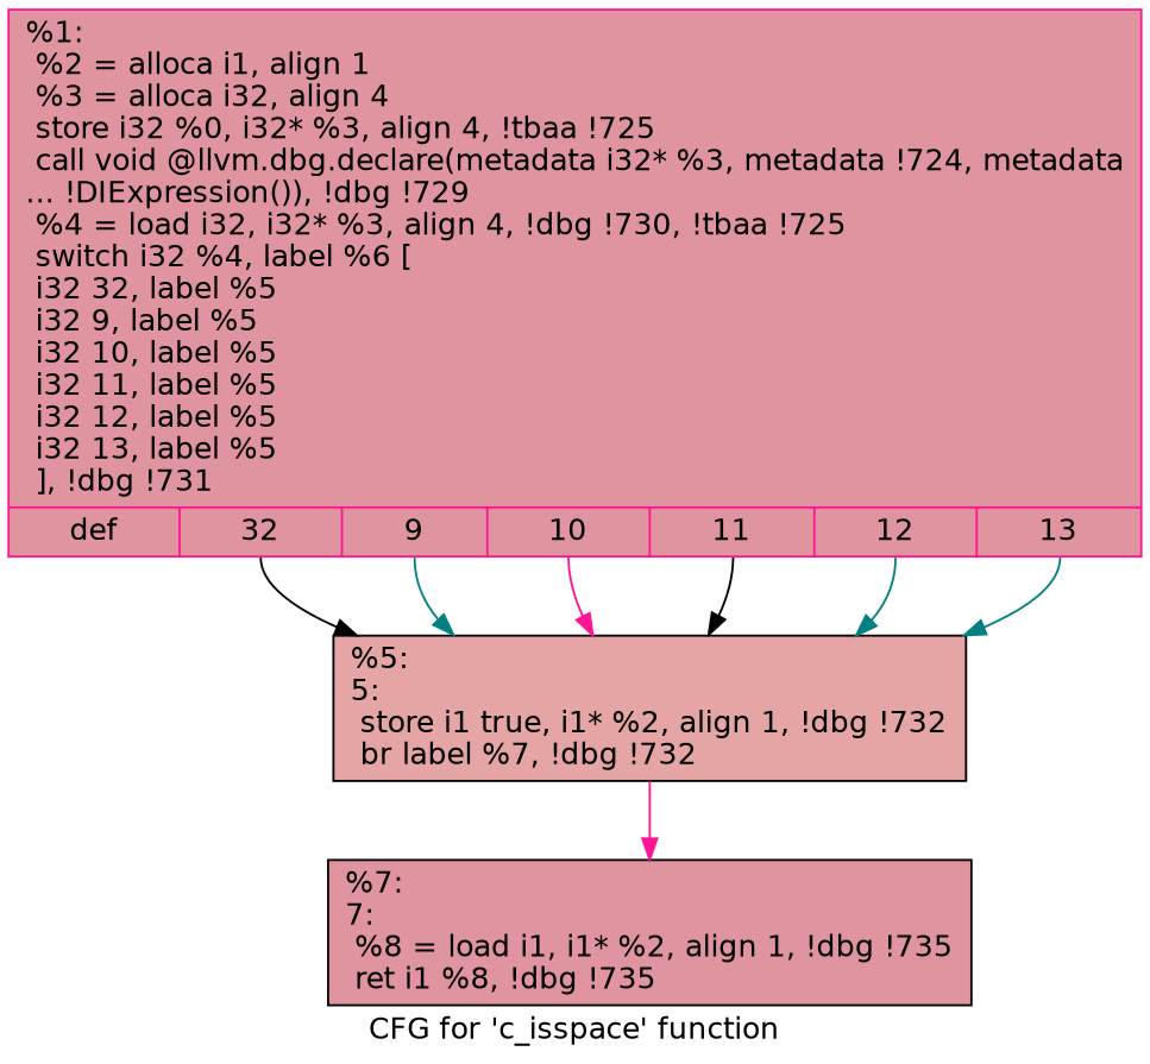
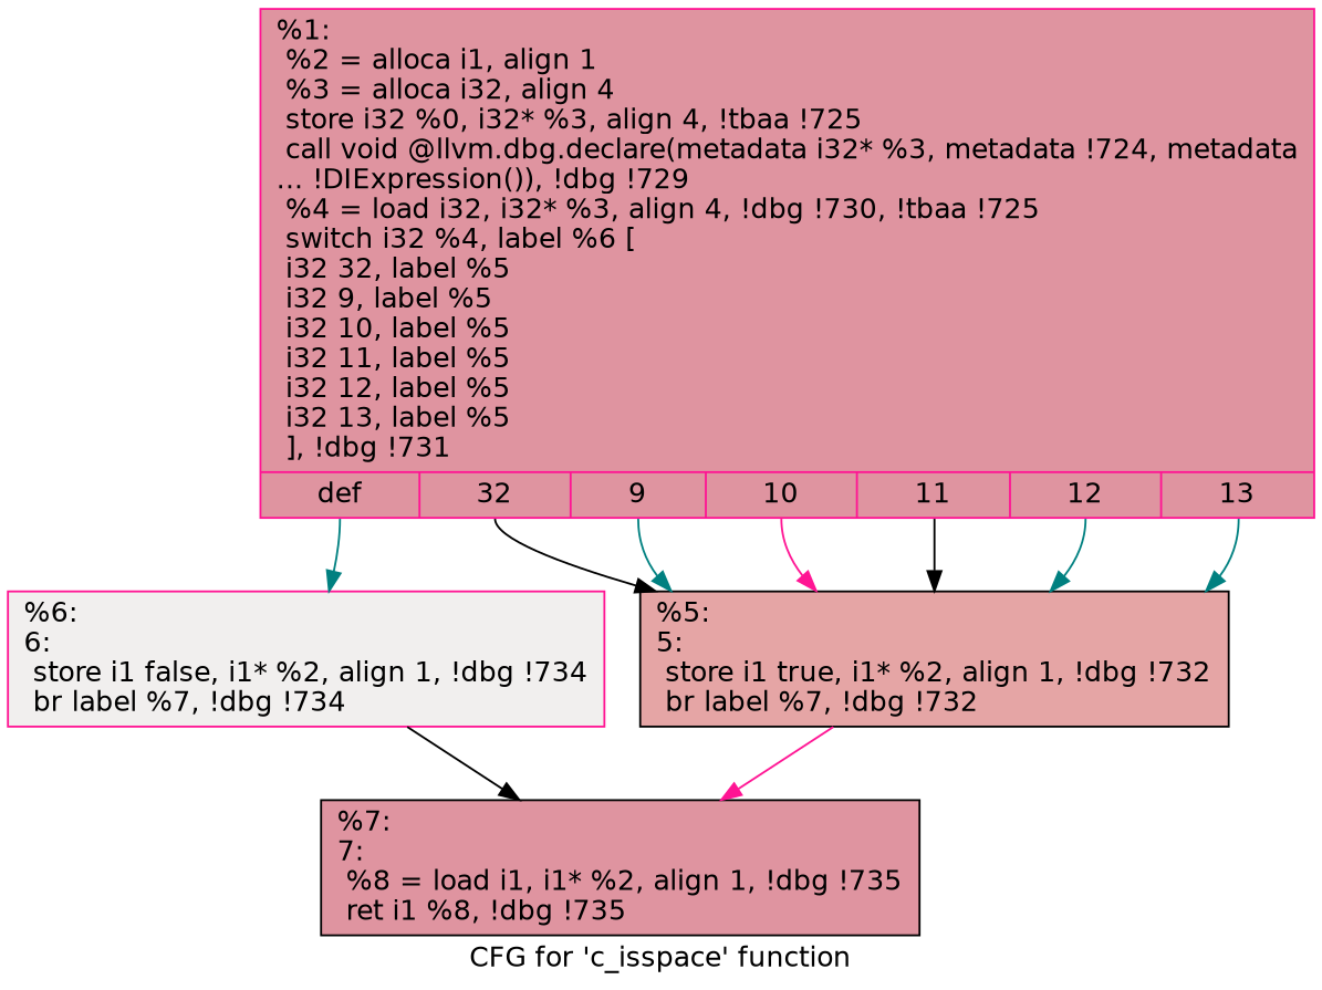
  digraph {
    label="CFG for 'c_isspace' function"
    fontname="DejaVu Sans"
    node [color=deeppink fillcolor="#b70d2870" shape=record style=filled fontname="DejaVu Sans"]
    edge [color=teal fontname="DejaVu Sans"]
    n1 [label="{%1:\l  %2 = alloca i1, align 1\l  %3 = alloca i32, align 4\l  store i32 %0, i32* %3, align 4, !tbaa !725\l  call void @llvm.dbg.declare(metadata i32* %3, metadata !724, metadata\l... !DIExpression()), !dbg !729\l  %4 = load i32, i32* %3, align 4, !dbg !730, !tbaa !725\l  switch i32 %4, label %6 [\l    i32 32, label %5\l    i32 9, label %5\l    i32 10, label %5\l    i32 11, label %5\l    i32 12, label %5\l    i32 13, label %5\l  ], !dbg !731\l|{<s0>def|<s1>32|<s2>9|<s3>10|<s4>11|<s5>12|<s6>13}}"]
+   n2 [fillcolor="#e0dbd870" label="{%6:\l6:                                                \l  store i1 false, i1* %2, align 1, !dbg !734\l  br label %7, !dbg !734\l}"]
    n3 [color=black fillcolor="#c5333470" label="{%5:\l5:                                                \l  store i1 true, i1* %2, align 1, !dbg !732\l  br label %7, !dbg !732\l}"]
    n4 [color=black label="{%7:\l7:                                                \l  %8 = load i1, i1* %2, align 1, !dbg !735\l  ret i1 %8, !dbg !735\l}"]
+   n1 -> n2 [tailport=s0]
    n1 -> n3 [tailport=s1 color=black]
    n1 -> n3 [tailport=s2]
    n1 -> n3 [tailport=s3 color=deeppink]
    n1 -> n3 [tailport=s4 color=black]
    n1 -> n3 [tailport=s5]
    n1 -> n3 [tailport=s6]
+   n2 -> n4 [color=black]
    n3 -> n4 [color=deeppink]
  }
